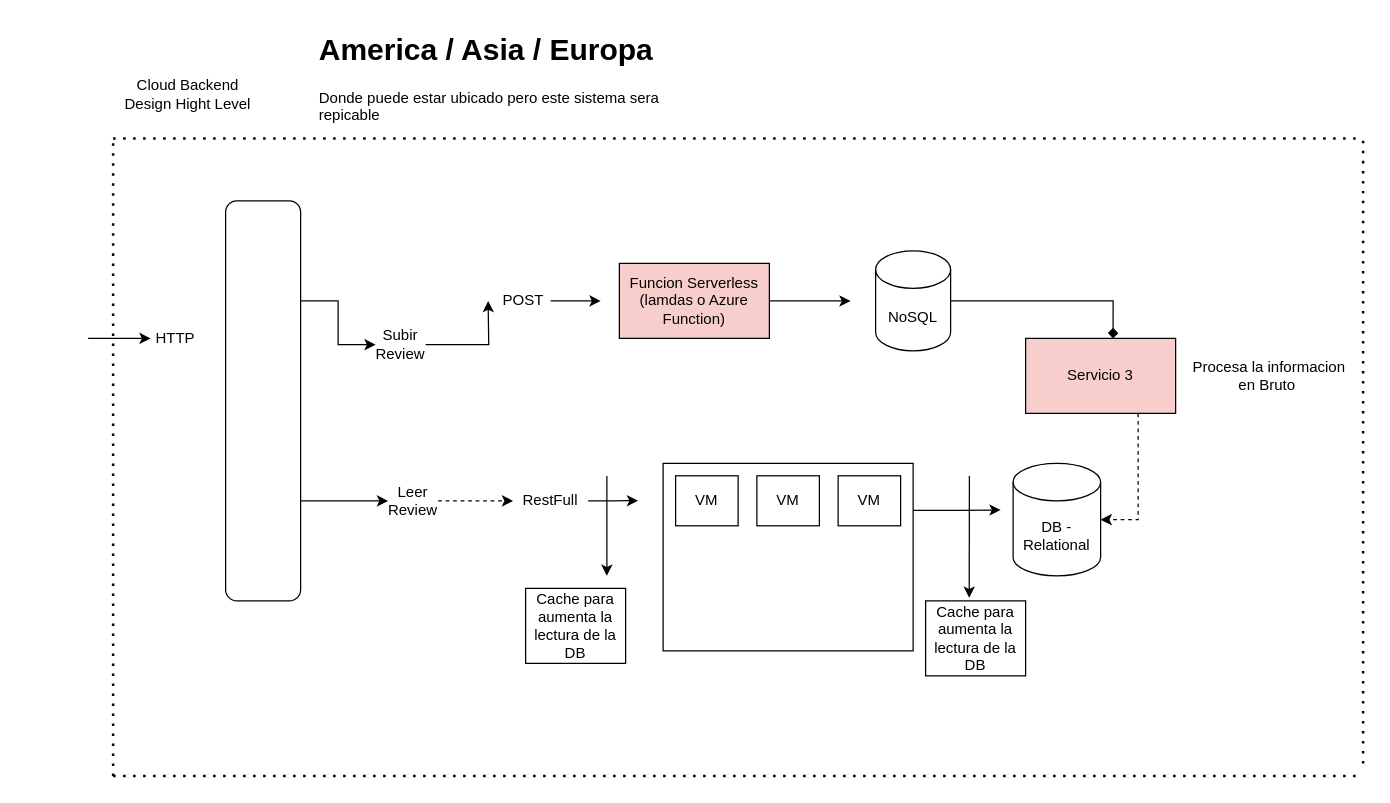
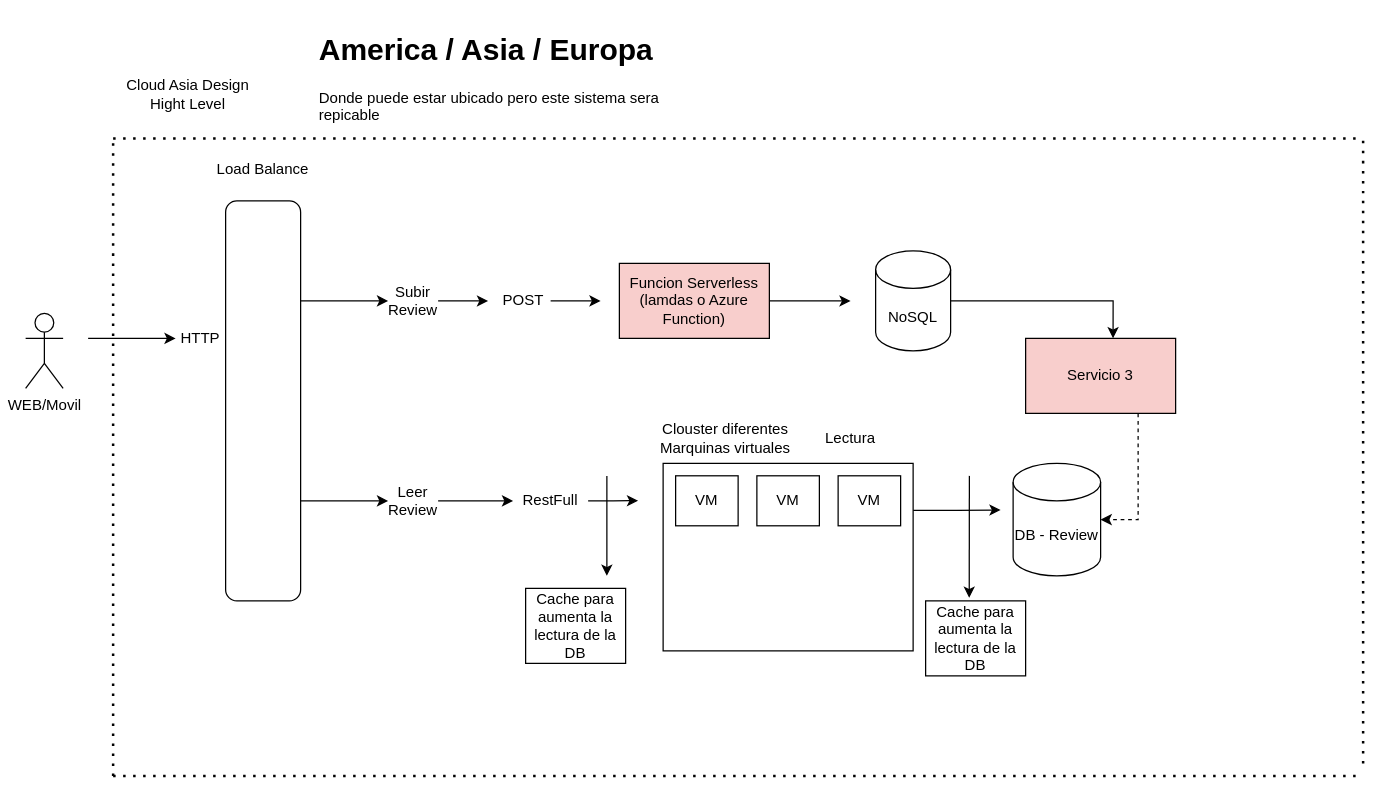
  <mxCell id="0" />
  <mxCell id="1" parent="0" />
+ <mxCell id="2" value="WEB/Movil&lt;br&gt;" style="shape=umlActor;verticalLabelPosition=bottom;verticalAlign=top;html=1;outlineConnect=0;" vertex="1" parent="1"><mxGeometry x="20" y="250" width="30" height="60" as="geometry" /></mxCell>
  <mxCell id="3" style="edgeStyle=orthogonalEdgeStyle;rounded=0;orthogonalLoop=1;jettySize=auto;html=1;exitX=0.25;exitY=0;exitDx=0;exitDy=0;" edge="1" parent="1" source="5" target="13"><mxGeometry relative="1" as="geometry"><mxPoint x="330" y="240" as="targetPoint" /></mxGeometry></mxCell>
  <mxCell id="4" style="edgeStyle=orthogonalEdgeStyle;rounded=0;orthogonalLoop=1;jettySize=auto;html=1;exitX=0.75;exitY=0;exitDx=0;exitDy=0;" edge="1" parent="1" source="5" target="11"><mxGeometry relative="1" as="geometry"><mxPoint x="330" y="400" as="targetPoint" /></mxGeometry></mxCell>
  <mxCell id="5" value="" style="rounded=1;whiteSpace=wrap;html=1;direction=south;" vertex="1" parent="1"><mxGeometry x="180" y="160" width="60" height="320" as="geometry" /></mxCell>
+ <mxCell id="6" value="Load Balance" style="text;html=1;strokeColor=none;fillColor=none;align=center;verticalAlign=middle;whiteSpace=wrap;rounded=0;" vertex="1" parent="1"><mxGeometry x="170" y="120" width="80" height="30" as="geometry" /></mxCell>
  <mxCell id="7" value="" style="endArrow=classic;html=1;" edge="1" parent="1" target="8"><mxGeometry width="50" height="50" relative="1" as="geometry"><mxPoint x="70" y="270" as="sourcePoint" /><mxPoint x="150" y="270" as="targetPoint" /></mxGeometry></mxCell>
- <mxCell id="8" value="HTTP" style="text;html=1;strokeColor=none;fillColor=none;align=center;verticalAlign=middle;whiteSpace=wrap;rounded=0;" vertex="1" parent="1"><mxGeometry x="120" y="260" width="40" height="20" as="geometry" /></mxCell>
+ <mxCell id="8" value="HTTP" style="text;html=1;strokeColor=none;fillColor=none;align=center;verticalAlign=middle;whiteSpace=wrap;rounded=0;" vertex="1" parent="1"><mxGeometry x="140" y="260" width="40" height="20" as="geometry" /></mxCell>
  <mxCell id="9" value="&lt;h1&gt;America / Asia / Europa&lt;/h1&gt;&lt;p&gt;Donde puede estar ubicado pero este sistema sera repicable&lt;/p&gt;" style="text;html=1;strokeColor=none;fillColor=none;spacing=5;spacingTop=-20;whiteSpace=wrap;overflow=hidden;rounded=0;" vertex="1" parent="1"><mxGeometry x="250" y="20" width="290" height="100" as="geometry" /></mxCell>
- <mxCell id="10" style="edgeStyle=orthogonalEdgeStyle;rounded=0;orthogonalLoop=1;jettySize=auto;html=1;exitX=1;exitY=0.5;exitDx=0;exitDy=0;dashed=1;" edge="1" parent="1" source="11" target="21"><mxGeometry relative="1" as="geometry"><mxPoint x="430" y="399.889" as="targetPoint" /></mxGeometry></mxCell>
+ <mxCell id="10" style="edgeStyle=orthogonalEdgeStyle;rounded=0;orthogonalLoop=1;jettySize=auto;html=1;exitX=1;exitY=0.5;exitDx=0;exitDy=0;" edge="1" parent="1" source="11" target="21"><mxGeometry relative="1" as="geometry"><mxPoint x="430" y="399.889" as="targetPoint" /></mxGeometry></mxCell>
  <mxCell id="11" value="Leer Review" style="text;html=1;strokeColor=none;fillColor=none;align=center;verticalAlign=middle;whiteSpace=wrap;rounded=0;" vertex="1" parent="1"><mxGeometry x="310" y="390" width="40" height="20" as="geometry" /></mxCell>
  <mxCell id="12" style="edgeStyle=orthogonalEdgeStyle;rounded=0;orthogonalLoop=1;jettySize=auto;html=1;exitX=1;exitY=0.5;exitDx=0;exitDy=0;" edge="1" parent="1" source="13"><mxGeometry relative="1" as="geometry"><mxPoint x="390" y="240.034" as="targetPoint" /></mxGeometry></mxCell>
- <mxCell id="13" value="Subir Review" style="text;html=1;strokeColor=none;fillColor=none;align=center;verticalAlign=middle;whiteSpace=wrap;rounded=0;" vertex="1" parent="1"><mxGeometry x="300" y="265" width="40" height="20" as="geometry" /></mxCell>
+ <mxCell id="13" value="Subir Review" style="text;html=1;strokeColor=none;fillColor=none;align=center;verticalAlign=middle;whiteSpace=wrap;rounded=0;" vertex="1" parent="1"><mxGeometry x="310" y="230" width="40" height="20" as="geometry" /></mxCell>
  <mxCell id="14" style="edgeStyle=orthogonalEdgeStyle;rounded=0;orthogonalLoop=1;jettySize=auto;html=1;exitX=1;exitY=0.5;exitDx=0;exitDy=0;" edge="1" parent="1" source="15"><mxGeometry relative="1" as="geometry"><mxPoint x="480" y="240" as="targetPoint" /></mxGeometry></mxCell>
  <mxCell id="15" value="POST&amp;nbsp;&lt;br&gt;" style="text;html=1;strokeColor=none;fillColor=none;align=center;verticalAlign=middle;whiteSpace=wrap;rounded=0;" vertex="1" parent="1"><mxGeometry x="400" y="230" width="40" height="20" as="geometry" /></mxCell>
  <mxCell id="16" style="edgeStyle=orthogonalEdgeStyle;rounded=0;orthogonalLoop=1;jettySize=auto;html=1;exitX=1;exitY=0.5;exitDx=0;exitDy=0;" edge="1" parent="1" source="17"><mxGeometry relative="1" as="geometry"><mxPoint x="680" y="240.034" as="targetPoint" /></mxGeometry></mxCell>
  <mxCell id="17" value="Funcion Serverless (lamdas o Azure Function)" style="rounded=0;whiteSpace=wrap;html=1;fillColor=#f8cecc;" vertex="1" parent="1"><mxGeometry x="495" y="210" width="120" height="60" as="geometry" /></mxCell>
- <mxCell id="18" style="edgeStyle=orthogonalEdgeStyle;rounded=0;orthogonalLoop=1;jettySize=auto;html=1;exitX=1;exitY=0.5;exitDx=0;exitDy=0;exitPerimeter=0;entryX=0.583;entryY=0;entryDx=0;entryDy=0;entryPerimeter=0;endArrow=diamond;" edge="1" parent="1" source="19" target="31"><mxGeometry relative="1" as="geometry" /></mxCell>
+ <mxCell id="18" style="edgeStyle=orthogonalEdgeStyle;rounded=0;orthogonalLoop=1;jettySize=auto;html=1;exitX=1;exitY=0.5;exitDx=0;exitDy=0;exitPerimeter=0;entryX=0.583;entryY=0;entryDx=0;entryDy=0;entryPerimeter=0;" edge="1" parent="1" source="19" target="31"><mxGeometry relative="1" as="geometry" /></mxCell>
  <mxCell id="19" value="NoSQL" style="shape=cylinder3;whiteSpace=wrap;html=1;boundedLbl=1;backgroundOutline=1;size=15;" vertex="1" parent="1"><mxGeometry x="700" y="200" width="60" height="80" as="geometry" /></mxCell>
  <mxCell id="20" style="edgeStyle=orthogonalEdgeStyle;rounded=0;orthogonalLoop=1;jettySize=auto;html=1;exitX=1;exitY=0.5;exitDx=0;exitDy=0;" edge="1" parent="1" source="21"><mxGeometry relative="1" as="geometry"><mxPoint x="510" y="399.857" as="targetPoint" /></mxGeometry></mxCell>
  <mxCell id="21" value="RestFull" style="text;html=1;strokeColor=none;fillColor=none;align=center;verticalAlign=middle;whiteSpace=wrap;rounded=0;" vertex="1" parent="1"><mxGeometry x="410" y="389.89" width="60" height="20.11" as="geometry" /></mxCell>
  <mxCell id="22" style="edgeStyle=orthogonalEdgeStyle;rounded=0;orthogonalLoop=1;jettySize=auto;html=1;exitX=1;exitY=0.25;exitDx=0;exitDy=0;" edge="1" parent="1" source="23"><mxGeometry relative="1" as="geometry"><mxPoint x="800" y="407.286" as="targetPoint" /></mxGeometry></mxCell>
  <mxCell id="23" value="" style="rounded=0;whiteSpace=wrap;html=1;" vertex="1" parent="1"><mxGeometry x="530" y="370" width="200" height="150" as="geometry" /></mxCell>
+ <mxCell id="24" value="Clouster diferentes Marquinas virtuales" style="text;html=1;strokeColor=none;fillColor=none;align=center;verticalAlign=middle;whiteSpace=wrap;rounded=0;" vertex="1" parent="1"><mxGeometry x="500" y="340" width="160" height="20" as="geometry" /></mxCell>
  <mxCell id="25" value="VM" style="rounded=0;whiteSpace=wrap;html=1;" vertex="1" parent="1"><mxGeometry x="540" y="379.94" width="50" height="40" as="geometry" /></mxCell>
  <mxCell id="26" value="VM" style="rounded=0;whiteSpace=wrap;html=1;" vertex="1" parent="1"><mxGeometry x="605" y="379.94" width="50" height="40" as="geometry" /></mxCell>
  <mxCell id="27" value="VM" style="rounded=0;whiteSpace=wrap;html=1;" vertex="1" parent="1"><mxGeometry x="670" y="379.94" width="50" height="40" as="geometry" /></mxCell>
- <mxCell id="29" value="DB - Relational" style="shape=cylinder3;whiteSpace=wrap;html=1;boundedLbl=1;backgroundOutline=1;size=15;" vertex="1" parent="1"><mxGeometry x="810" y="370" width="70" height="90" as="geometry" /></mxCell>
+ <mxCell id="28" value="Lectura" style="text;html=1;strokeColor=none;fillColor=none;align=center;verticalAlign=middle;whiteSpace=wrap;rounded=0;" vertex="1" parent="1"><mxGeometry x="660" y="340" width="40" height="20" as="geometry" /></mxCell>
+ <mxCell id="29" value="DB - Review" style="shape=cylinder3;whiteSpace=wrap;html=1;boundedLbl=1;backgroundOutline=1;size=15;" vertex="1" parent="1"><mxGeometry x="810" y="370" width="70" height="90" as="geometry" /></mxCell>
  <mxCell id="30" style="edgeStyle=orthogonalEdgeStyle;rounded=0;orthogonalLoop=1;jettySize=auto;html=1;exitX=0.75;exitY=1;exitDx=0;exitDy=0;entryX=1;entryY=0.5;entryDx=0;entryDy=0;entryPerimeter=0;dashed=1;" edge="1" parent="1" source="31" target="29"><mxGeometry relative="1" as="geometry" /></mxCell>
  <mxCell id="31" value="Servicio 3" style="rounded=0;whiteSpace=wrap;html=1;fillColor=#f8cecc;" vertex="1" parent="1"><mxGeometry x="820" y="270" width="120" height="60" as="geometry" /></mxCell>
- <mxCell id="32" value="Procesa la informacion en Bruto&amp;nbsp;" style="text;html=1;strokeColor=none;fillColor=none;align=center;verticalAlign=middle;whiteSpace=wrap;rounded=0;" vertex="1" parent="1"><mxGeometry x="950" y="280" width="130" height="40" as="geometry" /></mxCell>
  <mxCell id="33" value="Cache para aumenta la lectura de la DB" style="rounded=0;whiteSpace=wrap;html=1;" vertex="1" parent="1"><mxGeometry x="740" y="480" width="80" height="60" as="geometry" /></mxCell>
  <mxCell id="34" value="" style="endArrow=classic;html=1;entryX=0.436;entryY=-0.04;entryDx=0;entryDy=0;entryPerimeter=0;" edge="1" parent="1" target="33"><mxGeometry width="50" height="50" relative="1" as="geometry"><mxPoint x="775" y="380" as="sourcePoint" /><mxPoint x="800" y="410" as="targetPoint" /></mxGeometry></mxCell>
  <mxCell id="35" value="Cache para aumenta la lectura de la DB" style="rounded=0;whiteSpace=wrap;html=1;" vertex="1" parent="1"><mxGeometry x="420" y="470" width="80" height="60" as="geometry" /></mxCell>
  <mxCell id="36" value="" style="endArrow=classic;html=1;" edge="1" parent="1"><mxGeometry width="50" height="50" relative="1" as="geometry"><mxPoint x="485" y="380" as="sourcePoint" /><mxPoint x="485" y="460" as="targetPoint" /></mxGeometry></mxCell>
  <mxCell id="37" value="" style="endArrow=none;dashed=1;html=1;dashPattern=1 3;strokeWidth=2;" edge="1" parent="1"><mxGeometry width="50" height="50" relative="1" as="geometry"><mxPoint x="90" y="110" as="sourcePoint" /><mxPoint x="1090" y="110" as="targetPoint" /></mxGeometry></mxCell>
  <mxCell id="38" value="" style="endArrow=none;dashed=1;html=1;dashPattern=1 3;strokeWidth=2;" edge="1" parent="1"><mxGeometry width="50" height="50" relative="1" as="geometry"><mxPoint x="90" y="620" as="sourcePoint" /><mxPoint x="90" y="110" as="targetPoint" /></mxGeometry></mxCell>
  <mxCell id="39" value="" style="endArrow=none;dashed=1;html=1;dashPattern=1 3;strokeWidth=2;" edge="1" parent="1"><mxGeometry width="50" height="50" relative="1" as="geometry"><mxPoint x="90" y="620" as="sourcePoint" /><mxPoint x="1090" y="620" as="targetPoint" /></mxGeometry></mxCell>
  <mxCell id="40" value="" style="endArrow=none;dashed=1;html=1;dashPattern=1 3;strokeWidth=2;" edge="1" parent="1"><mxGeometry width="50" height="50" relative="1" as="geometry"><mxPoint x="1090" y="610" as="sourcePoint" /><mxPoint x="1090" y="110" as="targetPoint" /></mxGeometry></mxCell>
- <mxCell id="41" value="Cloud Backend Design Hight Level" style="text;html=1;strokeColor=none;fillColor=none;align=center;verticalAlign=middle;whiteSpace=wrap;rounded=0;" vertex="1" parent="1"><mxGeometry x="90" y="60" width="120" height="30" as="geometry" /></mxCell>
+ <mxCell id="41" value="Cloud Asia Design Hight Level" style="text;html=1;strokeColor=none;fillColor=none;align=center;verticalAlign=middle;whiteSpace=wrap;rounded=0;" vertex="1" parent="1"><mxGeometry x="90" y="60" width="120" height="30" as="geometry" /></mxCell>
